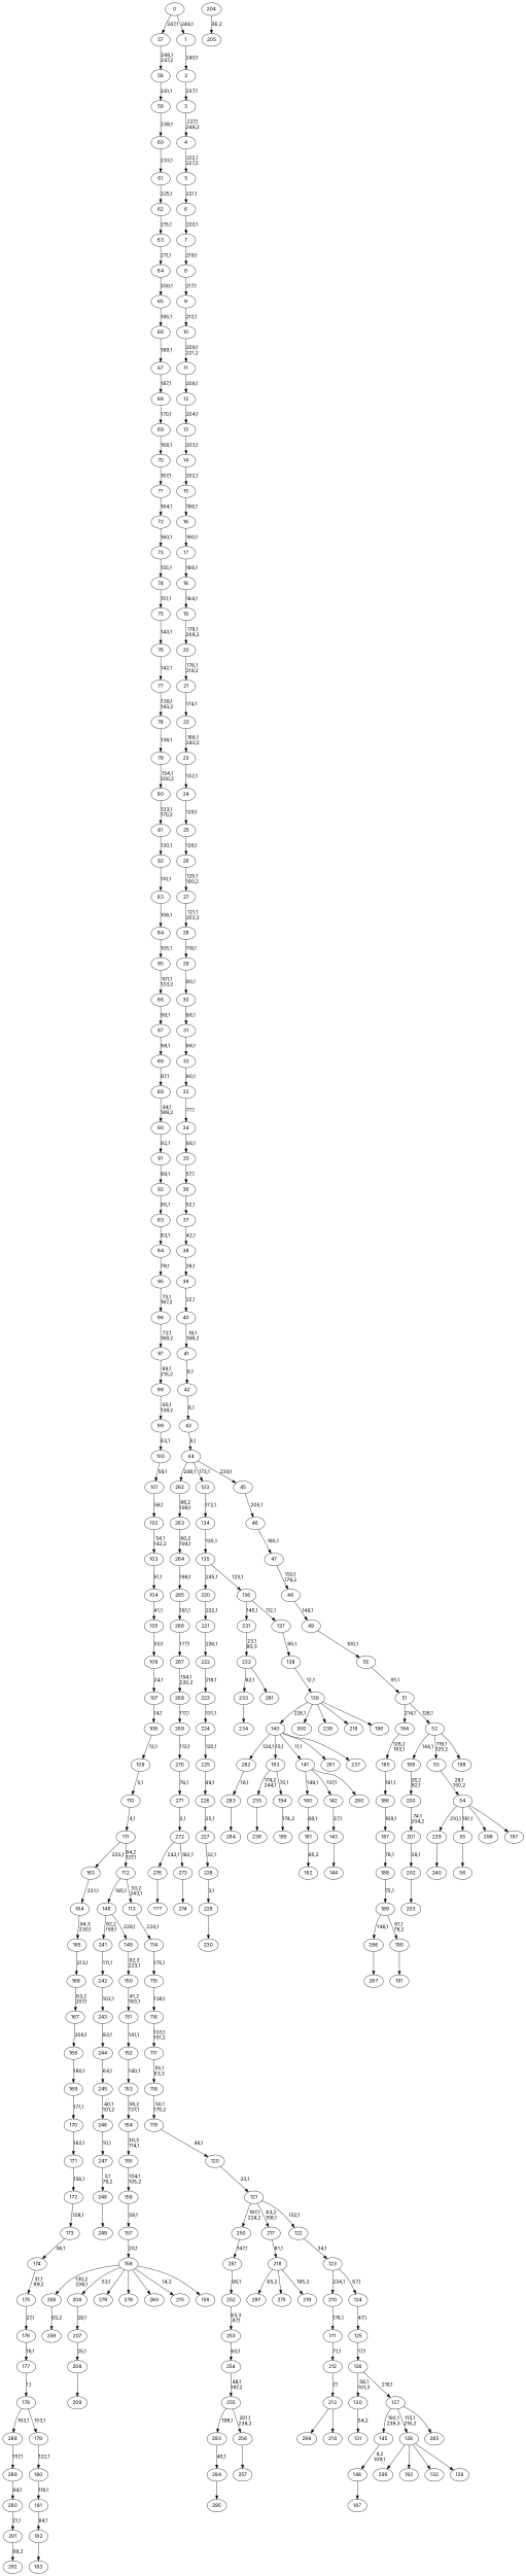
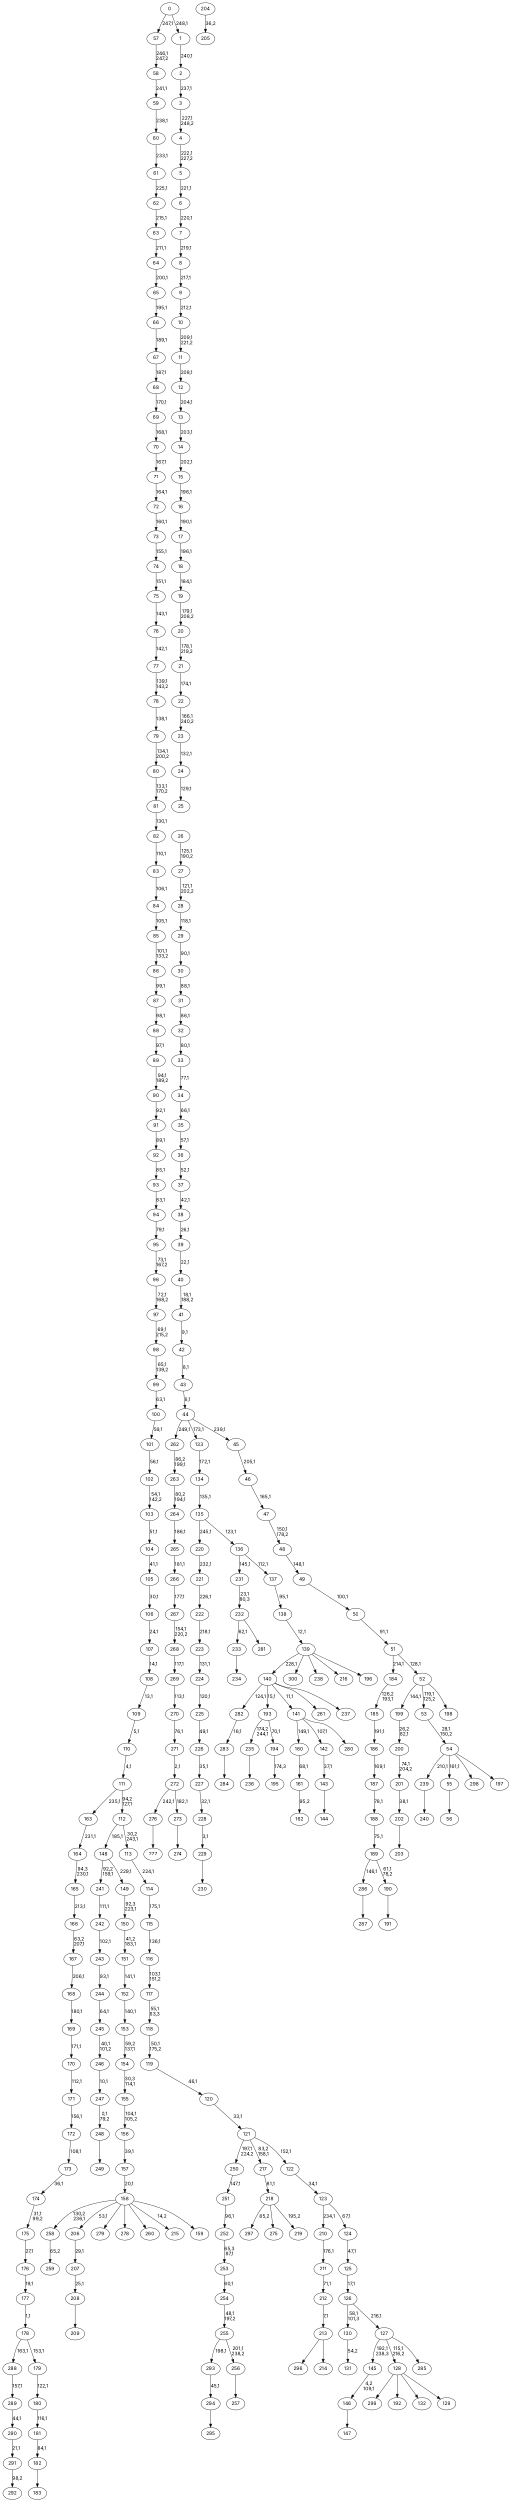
  digraph {
    fontname=Inter
    node [fontname=Inter]
    edge [fontname=Inter]
    294
    295
    293
    291
    292
    290
    289
    288
    286
    287
    283
    284
    282
    276
    277
    273
    274
    272
    271
    270
    269
    268
    267
    266
    265
    264
    263
    262
    258
    259
    256
    257
    255
    254
    253
    252
    251
    250
    248
    249
    247
    246
    245
    244
    243
    242
    241
    239
    240
    235
    236
    233
    234
    232
    281
    231
    229
    230
    228
    227
    226
    225
    224
    223
    222
    221
    220
    218
    297
    275
    219
    217
    213
    296
    214
    212
    211
    210
    208
    209
    207
    206
    204
    205
    202
    203
    201
    200
    199
    194
    195
    193
    190
    191
    189
    188
    187
    186
    185
    184
    182
    183
    181
    180
    179
    178
    177
    176
    175
    174
    173
    172
    171
    170
    169
    168
    167
    166
    165
    164
    163
    161
    162
    160
    158
    279
    278
    260
    215
    159
    157
    156
    155
    154
    153
    152
    151
    150
    149
    148
    146
    147
    145
    143
    144
    142
    141
    280
    140
    261
    237
    139
    300
    238
    216
    196
    138
    137
    136
    135
    134
    133
    130
    131
    128
    299
    192
    132
    129
    127
    285
    126
    125
    124
    123
    122
    121
    120
    119
    118
    117
    116
    115
    114
    113
    112
    111
    110
    109
    108
    107
    106
    105
    104
    103
    102
    101
    100
    99
    98
    97
    96
    95
    94
    93
    92
    91
    90
    89
    88
    87
    86
    85
    84
    83
    82
    81
    80
    79
    78
    77
    76
    75
    74
    73
    72
    71
    70
    69
    68
    67
    66
    65
    64
    63
    62
    61
    60
    59
    58
    57
    55
    56
    54
    298
    197
    53
    52
    198
    51
    50
    49
    48
    47
    46
    45
    44
    43
    42
    41
    40
    39
    38
    37
    36
    35
    34
    33
    32
    31
    30
    29
    28
    27
    26
    25
    24
    23
    22
    21
    20
    19
    18
    17
    16
    15
    14
    13
    12
    11
    10
    9
    8
    7
    6
    5
    4
    3
    2
    1
    0
    294 -> 295
    293 -> 294 [label="45,1"]
    291 -> 292 [label="98,2"]
    290 -> 291 [label="21,1"]
    289 -> 290 [label="44,1"]
    288 -> 289 [label="157,1"]
    286 -> 287
    283 -> 284
    282 -> 283 [label="16,1"]
    276 -> 277
    273 -> 274
    272 -> 276 [label="242,1"]
    272 -> 273 [label="182,1"]
    271 -> 272 [label="2,1"]
    270 -> 271 [label="76,1"]
    269 -> 270 [label="113,1"]
    268 -> 269 [label="117,1"]
    267 -> 268 [label="154,1\n220,2"]
    266 -> 267 [label="177,1"]
    265 -> 266 [label="181,1"]
    264 -> 265 [label="186,1"]
    263 -> 264 [label="80,2\n194,1"]
    262 -> 263 [label="86,2\n199,1"]
    258 -> 259 [label="65,2"]
    256 -> 257
    255 -> 293 [label="198,1"]
    255 -> 256 [label="201,1\n238,2"]
    254 -> 255 [label="48,1\n197,2"]
    253 -> 254 [label="60,1"]
    252 -> 253 [label="65,3\n87,1"]
    251 -> 252 [label="96,1"]
    250 -> 251 [label="147,1"]
    248 -> 249
    247 -> 248 [label="0,1\n79,2"]
    246 -> 247 [label="10,1"]
    245 -> 246 [label="40,1\n101,2"]
    244 -> 245 [label="64,1"]
    243 -> 244 [label="93,1"]
    242 -> 243 [label="102,1"]
    241 -> 242 [label="111,1"]
    239 -> 240
    235 -> 236
    233 -> 234
    232 -> 233 [label="62,1"]
    232 -> 281
    231 -> 232 [label="23,1\n80,3"]
    229 -> 230
    228 -> 229 [label="3,1"]
    227 -> 228 [label="32,1"]
    226 -> 227 [label="35,1"]
    225 -> 226 [label="49,1"]
    224 -> 225 [label="120,1"]
    223 -> 224 [label="131,1"]
    222 -> 223 [label="218,1"]
    221 -> 222 [label="226,1"]
    220 -> 221 [label="232,1"]
    218 -> 297 [label="85,2"]
    218 -> 275
    218 -> 219 [label="195,2"]
    217 -> 218 [label="81,1"]
    213 -> 296
    213 -> 214
    212 -> 213 [label="7,1"]
    211 -> 212 [label="71,1"]
    210 -> 211 [label="176,1"]
    208 -> 209
    207 -> 208 [label="25,1"]
    206 -> 207 [label="29,1"]
    204 -> 205 [label="36,2"]
    202 -> 203
    201 -> 202 [label="38,1"]
    200 -> 201 [label="74,1\n204,2"]
    199 -> 200 [label="26,2\n82,1"]
    194 -> 195 [label="174,3"]
    193 -> 235 [label="174,2\n244,1"]
    193 -> 194 [label="70,1"]
    190 -> 191
    189 -> 286 [label="146,1"]
    189 -> 190 [label="61,1\n78,2"]
    188 -> 189 [label="75,1"]
    187 -> 188 [label="78,1"]
    186 -> 187 [label="169,1"]
    185 -> 186 [label="191,1"]
    184 -> 185 [label="126,2\n193,1"]
    182 -> 183
    181 -> 182 [label="84,1"]
    180 -> 181 [label="116,1"]
    179 -> 180 [label="122,1"]
    178 -> 288 [label="163,1"]
    178 -> 179 [label="153,1"]
    177 -> 178 [label="1,1"]
    176 -> 177 [label="19,1"]
    175 -> 176 [label="27,1"]
    174 -> 175 [label="31,1\n99,2"]
    173 -> 174 [label="36,1"]
    172 -> 173 [label="108,1"]
    171 -> 172 [label="156,1"]
-   170 -> 171 [label="162,1"]
+   170 -> 171 [label="112,1"]
    169 -> 170 [label="171,1"]
    168 -> 169 [label="180,1"]
    167 -> 168 [label="206,1"]
    166 -> 167 [label="63,2\n207,1"]
    165 -> 166 [label="213,1"]
    164 -> 165 [label="94,3\n230,1"]
    163 -> 164 [label="231,1"]
    161 -> 162 [label="95,2"]
    160 -> 161 [label="68,1"]
    158 -> 258 [label="130,2\n236,1"]
    158 -> 206 [label="53,1"]
    158 -> 279
    158 -> 278
    158 -> 260
    158 -> 215 [label="14,2"]
    158 -> 159
    157 -> 158 [label="20,1"]
    156 -> 157 [label="39,1"]
    155 -> 156 [label="104,1\n105,2"]
    154 -> 155 [label="30,3\n114,1"]
    153 -> 154 [label="59,2\n137,1"]
    152 -> 153 [label="140,1"]
    151 -> 152 [label="141,1"]
    150 -> 151 [label="41,2\n183,1"]
    149 -> 150 [label="92,3\n223,1"]
    148 -> 241 [label="92,2\n159,1"]
    148 -> 149 [label="229,1"]
    146 -> 147
    145 -> 146 [label="4,2\n109,1"]
    143 -> 144
    142 -> 143 [label="37,1"]
    141 -> 160 [label="149,1"]
    141 -> 142 [label="107,1"]
    141 -> 280
    140 -> 282 [label="124,1"]
    140 -> 193 [label="15,1"]
    140 -> 141 [label="11,1"]
    140 -> 261
    140 -> 237
    139 -> 140 [label="228,1"]
    139 -> 300
    139 -> 238
    139 -> 216
    139 -> 196
    138 -> 139 [label="12,1"]
    137 -> 138 [label="95,1"]
    136 -> 231 [label="145,1"]
    136 -> 137 [label="112,1"]
    135 -> 220 [label="245,1"]
    135 -> 136 [label="123,1"]
    134 -> 135 [label="135,1"]
    133 -> 134 [label="172,1"]
    130 -> 131 [label="54,2"]
    128 -> 299
    128 -> 192
    128 -> 132
    128 -> 129
    127 -> 145 [label="192,1\n238,3"]
    127 -> 128 [label="115,1\n216,2"]
    127 -> 285
    126 -> 130 [label="58,1\n101,3"]
    126 -> 127 [label="216,1"]
    125 -> 126 [label="17,1"]
    124 -> 125 [label="47,1"]
    123 -> 210 [label="234,1"]
    123 -> 124 [label="67,1"]
    122 -> 123 [label="34,1"]
    121 -> 250 [label="197,1\n224,2"]
    121 -> 217 [label="83,2\n158,1"]
    121 -> 122 [label="152,1"]
    120 -> 121 [label="33,1"]
    119 -> 120 [label="46,1"]
    118 -> 119 [label="50,1\n175,2"]
    117 -> 118 [label="55,1\n63,3"]
    116 -> 117 [label="103,1\n151,2"]
    115 -> 116 [label="136,1"]
    114 -> 115 [label="175,1"]
    113 -> 114 [label="224,1"]
    112 -> 148 [label="185,1"]
    112 -> 113 [label="30,2\n243,1"]
    111 -> 163 [label="235,1"]
    111 -> 112 [label="94,2\n127,1"]
    110 -> 111 [label="4,1"]
    109 -> 110 [label="5,1"]
    108 -> 109 [label="13,1"]
    107 -> 108 [label="14,1"]
    106 -> 107 [label="24,1"]
    105 -> 106 [label="30,1"]
    104 -> 105 [label="41,1"]
    103 -> 104 [label="51,1"]
    102 -> 103 [label="54,1\n142,2"]
    101 -> 102 [label="56,1"]
    100 -> 101 [label="59,1"]
    99 -> 100 [label="63,1"]
    98 -> 99 [label="65,1\n139,2"]
    97 -> 98 [label="69,1\n215,2"]
    96 -> 97 [label="72,1\n168,2"]
    95 -> 96 [label="73,1\n167,2"]
    94 -> 95 [label="79,1"]
    93 -> 94 [label="83,1"]
    92 -> 93 [label="85,1"]
    91 -> 92 [label="89,1"]
    90 -> 91 [label="92,1"]
    89 -> 90 [label="94,1\n189,2"]
    88 -> 89 [label="97,1"]
    87 -> 88 [label="98,1"]
    86 -> 87 [label="99,1"]
    85 -> 86 [label="101,1\n133,2"]
    84 -> 85 [label="105,1"]
    83 -> 84 [label="106,1"]
    82 -> 83 [label="110,1"]
    81 -> 82 [label="130,1"]
    80 -> 81 [label="133,1\n170,2"]
    79 -> 80 [label="134,1\n200,2"]
    78 -> 79 [label="138,1"]
    77 -> 78 [label="139,1\n143,2"]
    76 -> 77 [label="142,1"]
    75 -> 76 [label="143,1"]
    74 -> 75 [label="151,1"]
    73 -> 74 [label="155,1"]
    72 -> 73 [label="160,1"]
    71 -> 72 [label="164,1"]
    70 -> 71 [label="167,1"]
    69 -> 70 [label="168,1"]
    68 -> 69 [label="170,1"]
    67 -> 68 [label="187,1"]
    66 -> 67 [label="189,1"]
    65 -> 66 [label="195,1"]
    64 -> 65 [label="200,1"]
    63 -> 64 [label="211,1"]
    62 -> 63 [label="215,1"]
    61 -> 62 [label="225,1"]
    60 -> 61 [label="233,1"]
    59 -> 60 [label="238,1"]
    58 -> 59 [label="241,1"]
    57 -> 58 [label="246,1\n247,2"]
    55 -> 56
    54 -> 239 [label="210,1"]
    54 -> 55 [label="161,1"]
    54 -> 298
    54 -> 197
    53 -> 54 [label="28,1\n150,2"]
    52 -> 199 [label="144,1"]
    52 -> 53 [label="119,1\n125,2"]
    52 -> 198
    51 -> 184 [label="214,1"]
    51 -> 52 [label="128,1"]
    50 -> 51 [label="91,1"]
    49 -> 50 [label="100,1"]
    48 -> 49 [label="148,1"]
    47 -> 48 [label="150,1\n178,2"]
    46 -> 47 [label="165,1"]
    45 -> 46 [label="205,1"]
    44 -> 262 [label="249,1"]
    44 -> 133 [label="173,1"]
    44 -> 45 [label="239,1"]
    43 -> 44 [label="6,1"]
    42 -> 43 [label="8,1"]
    41 -> 42 [label="9,1"]
    40 -> 41 [label="18,1\n188,2"]
    39 -> 40 [label="22,1"]
    38 -> 39 [label="26,1"]
    37 -> 38 [label="42,1"]
    36 -> 37 [label="52,1"]
    35 -> 36 [label="57,1"]
    34 -> 35 [label="66,1"]
    33 -> 34 [label="77,1"]
    32 -> 33 [label="80,1"]
    31 -> 32 [label="86,1"]
    30 -> 31 [label="88,1"]
    29 -> 30 [label="90,1"]
    28 -> 29 [label="118,1"]
    27 -> 28 [label="121,1\n202,2"]
    26 -> 27 [label="125,1\n190,2"]
-   25 -> 26 [label="126,1"]
    24 -> 25 [label="129,1"]
    23 -> 24 [label="132,1"]
    22 -> 23 [label="166,1\n240,2"]
    21 -> 22 [label="174,1"]
    20 -> 21 [label="178,1\n219,2"]
    19 -> 20 [label="179,1\n208,2"]
    18 -> 19 [label="184,1"]
-   17 -> 18 [label="188,1"]
+   17 -> 18 [label="196,1"]
    16 -> 17 [label="190,1"]
    15 -> 16 [label="196,1"]
    14 -> 15 [label="202,1"]
    13 -> 14 [label="203,1"]
    12 -> 13 [label="204,1"]
    11 -> 12 [label="208,1"]
    10 -> 11 [label="209,1\n221,2"]
    9 -> 10 [label="212,1"]
    8 -> 9 [label="217,1"]
    7 -> 8 [label="219,1"]
    6 -> 7 [label="220,1"]
    5 -> 6 [label="221,1"]
    4 -> 5 [label="222,1\n227,2"]
    3 -> 4 [label="227,1\n248,2"]
    2 -> 3 [label="237,1"]
    1 -> 2 [label="240,1"]
    0 -> 57 [label="247,1"]
    0 -> 1 [label="248,1"]
  }
